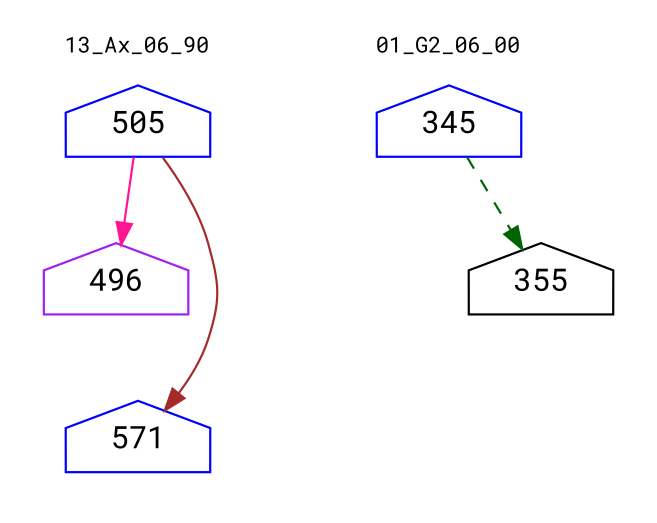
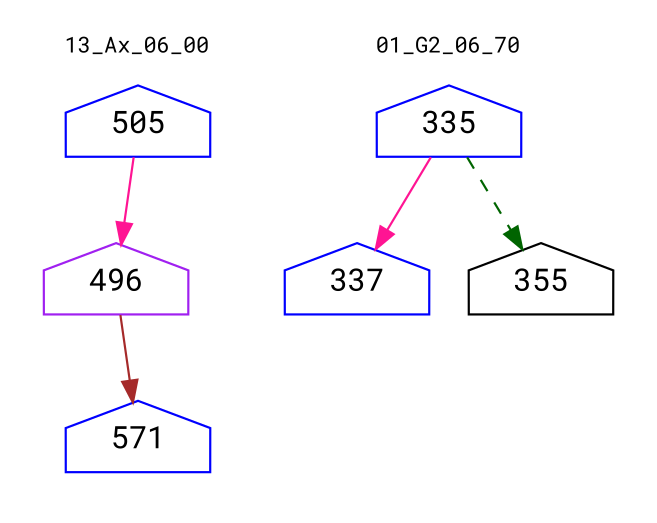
  digraph {
    fontname="Roboto Mono"
    node [color=blue fontname="Roboto Mono" shape=house]
    edge [color=deeppink fontname="Roboto Mono" style=solid]
    n1 [label=505]
    n2 [color=purple label=496]
    n3 [label=571]
-   n4 [label=345]
+   n4 [label=335]
+   n5 [label=337]
    n6 [color=black label=355]
    subgraph cluster_1 {
      color=white
      fontsize=10
-     label="13_Ax_06_90"
+     label="13_Ax_06_00"
      n1
      n2
      n3
    }
    subgraph cluster_2 {
      color=white
      fontsize=10
-     label="01_G2_06_00"
+     label="01_G2_06_70"
      n4
+     n5
      n6
    }
    n1 -> n2
-   n1 -> n3 [color=brown]
+   n2 -> n3 [color=brown]
+   n4 -> n5
    n4 -> n6 [color=darkgreen style=dashed]
  }
